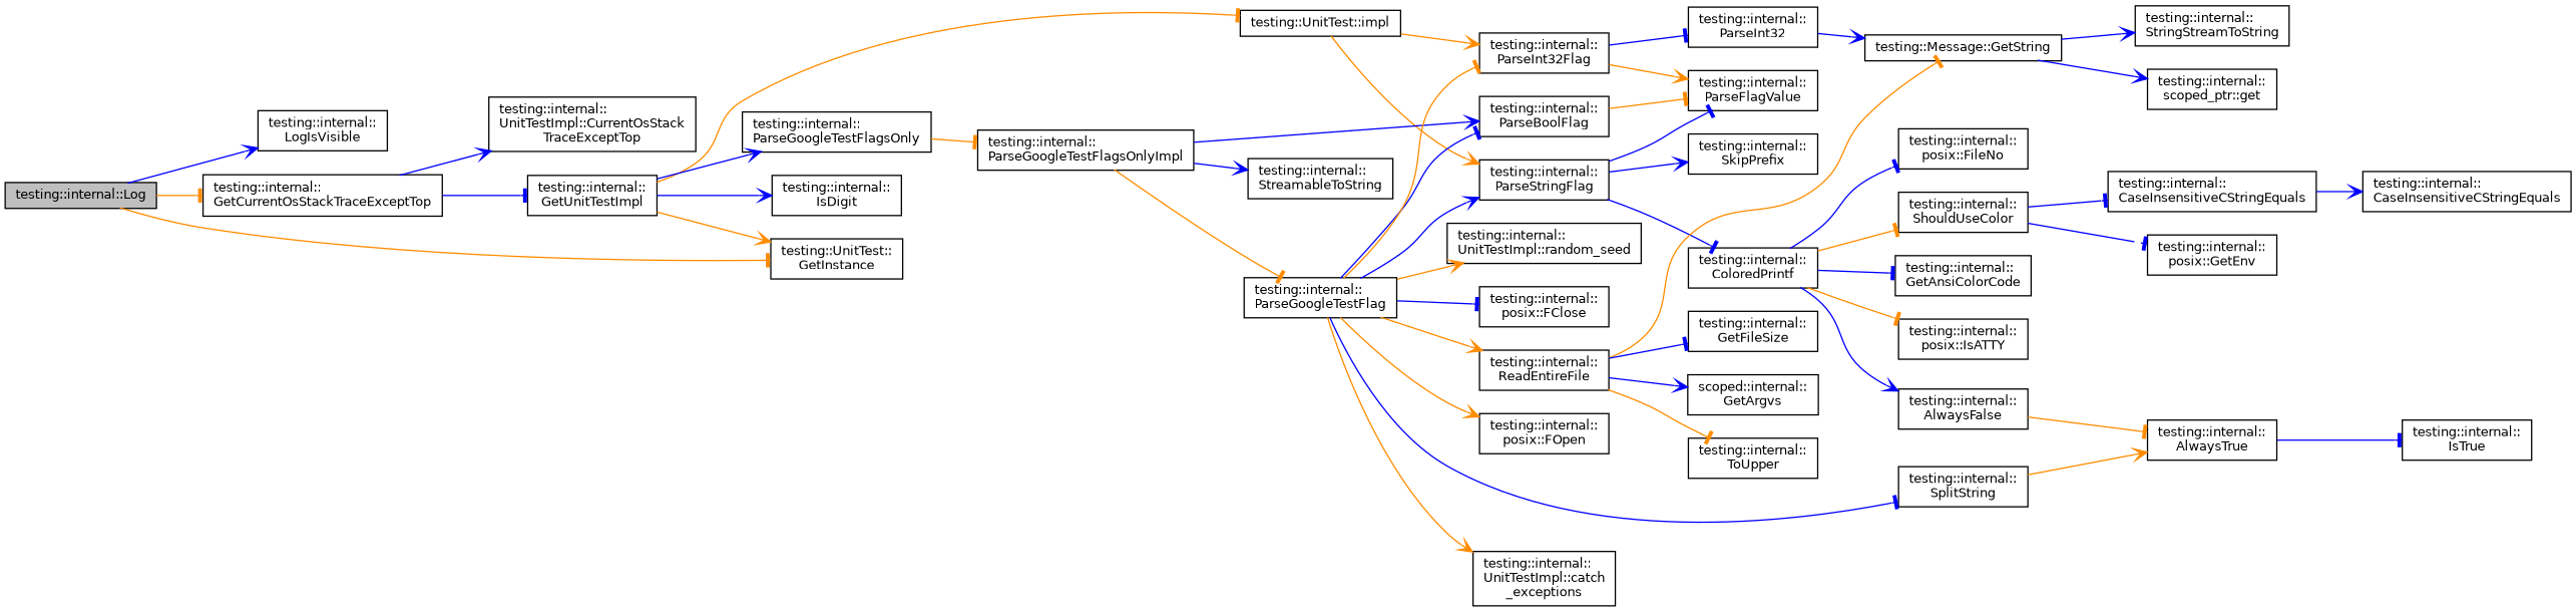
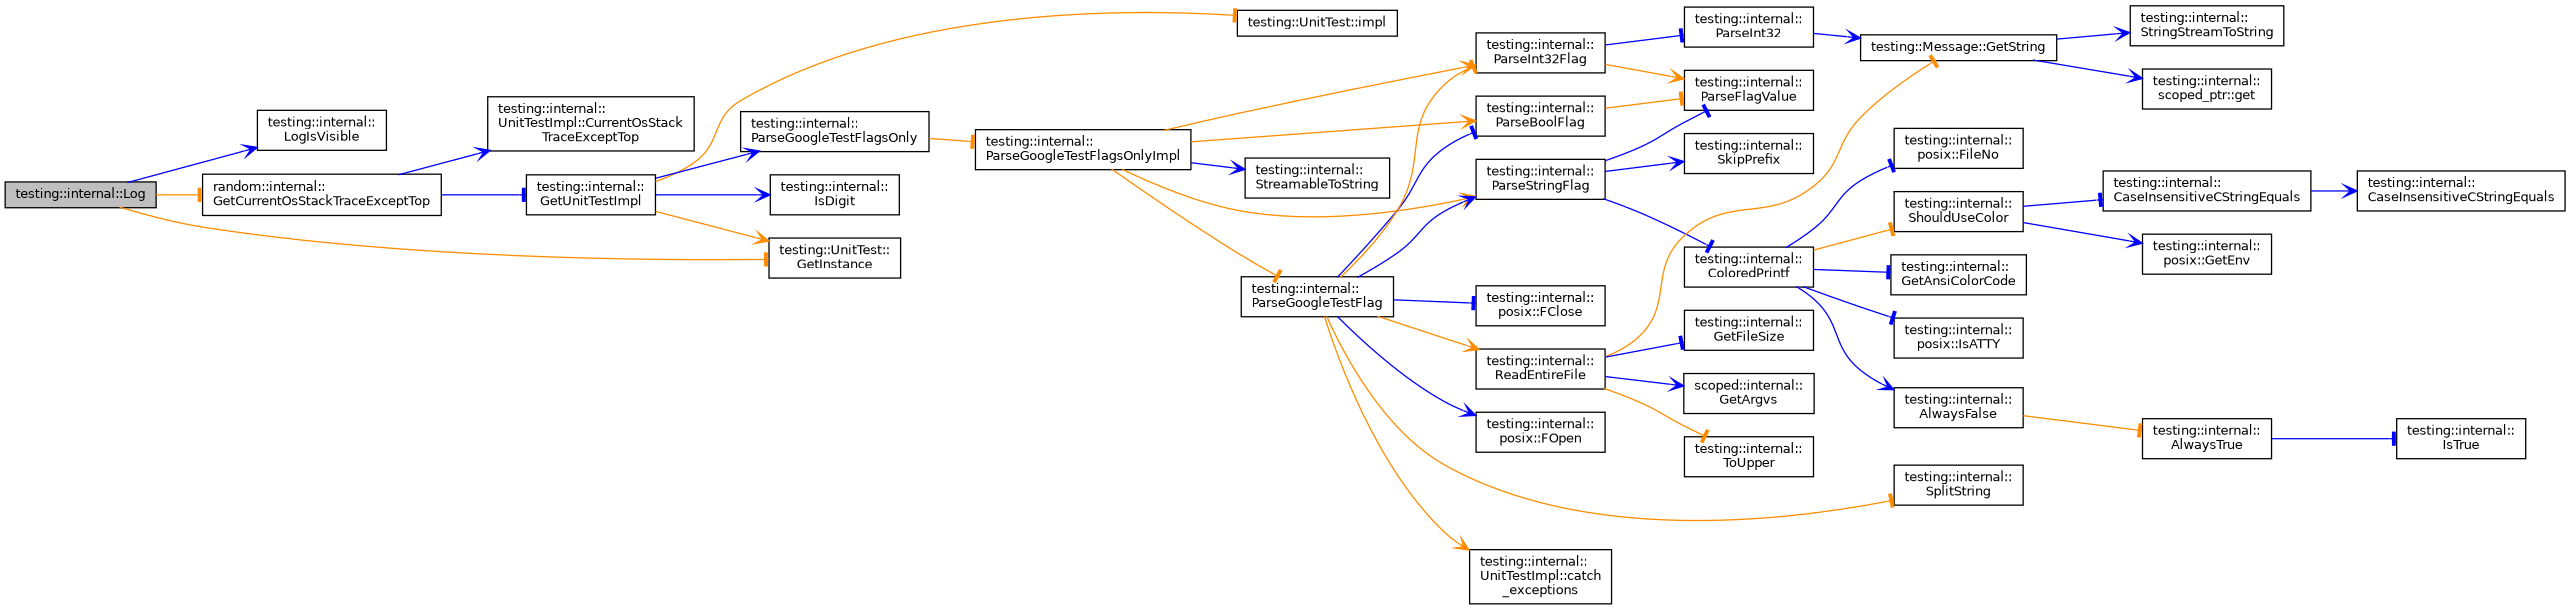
  digraph {
    rankdir=LR
    node [color=black fillcolor=white fontname=Helvetica fontsize=10 shape=record style=filled]
    edge [arrowhead=vee color=blue fontname=Helvetica fontsize=10 labelfontname=Helvetica labelfontsize=10 style=solid]
    n1 [fillcolor=grey75 fontcolor=black height=0.2 label="testing::internal::Log" width=0.4]
    n2 [height=0.2 label="testing::internal::\lLogIsVisible" width=0.4]
-   n3 [height=0.2 label="testing::internal::\lGetCurrentOsStackTraceExceptTop" width=0.4]
+   n3 [height=0.2 label="random::internal::\lGetCurrentOsStackTraceExceptTop" width=0.4]
    n4 [height=0.2 label="testing::UnitTest::\lGetInstance" width=0.4]
    n5 [height=0.2 label="testing::internal::\lGetUnitTestImpl" width=0.4]
    n6 [height=0.2 label="testing::internal::\lUnitTestImpl::CurrentOsStack\lTraceExceptTop" width=0.4]
    n7 [height=0.2 label="testing::UnitTest::impl" width=0.4]
    n8 [height=0.2 label="testing::internal::\lParseGoogleTestFlagsOnly" width=0.4]
    n9 [height=0.2 label="testing::internal::\lIsDigit" width=0.4]
    n10 [height=0.2 label="testing::internal::\lParseGoogleTestFlagsOnlyImpl" width=0.4]
    n11 [height=0.2 label="testing::internal::\lStreamableToString" width=0.4]
    n12 [height=0.2 label="testing::internal::\lParseBoolFlag" width=0.4]
    n13 [height=0.2 label="testing::internal::\lParseInt32Flag" width=0.4]
    n14 [height=0.2 label="testing::internal::\lParseStringFlag" width=0.4]
    n15 [height=0.2 label="testing::internal::\lParseGoogleTestFlag" width=0.4]
    n16 [height=0.2 label="testing::internal::\lParseFlagValue" width=0.4]
    n17 [height=0.2 label="testing::internal::\lParseInt32" width=0.4]
    n18 [height=0.2 label="testing::internal::\lSkipPrefix" width=0.4]
    n19 [height=0.2 label="testing::internal::\lColoredPrintf" width=0.4]
    n20 [height=0.2 label="testing::internal::\lUnitTestImpl::catch\l_exceptions" width=0.4]
-   n21 [height=0.2 label="testing::internal::\lUnitTestImpl::random_seed" width=0.4]
    n22 [height=0.2 label="testing::internal::\lposix::FOpen" width=0.4]
    n23 [height=0.2 label="testing::internal::\lReadEntireFile" width=0.4]
    n24 [height=0.2 label="testing::internal::\lposix::FClose" width=0.4]
    n25 [height=0.2 label="testing::internal::\lSplitString" width=0.4]
    n26 [height=0.2 label="testing::Message::GetString" width=0.4]
    n27 [height=0.2 label="testing::internal::\lStringStreamToString" width=0.4]
    n28 [height=0.2 label="testing::internal::\lscoped_ptr::get" width=0.4]
    n29 [height=0.2 label="testing::internal::\lAlwaysFalse" width=0.4]
    n30 [height=0.2 label="testing::internal::\lShouldUseColor" width=0.4]
    n31 [height=0.2 label="testing::internal::\lposix::IsATTY" width=0.4]
    n32 [height=0.2 label="testing::internal::\lposix::FileNo" width=0.4]
    n33 [height=0.2 label="testing::internal::\lGetAnsiColorCode" width=0.4]
    n34 [height=0.2 label="testing::internal::\lAlwaysTrue" width=0.4]
    n35 [height=0.2 label="testing::internal::\lCaseInsensitiveCStringEquals" width=0.4]
    n36 [height=0.2 label="testing::internal::\lposix::GetEnv" width=0.4]
    n37 [height=0.2 label="testing::internal::\lIsTrue" width=0.4]
    n38 [height=0.2 label="testing::internal::\lCaseInsensitiveCStringEquals" width=0.4]
    n39 [height=0.2 label="testing::internal::\lGetFileSize" width=0.4]
    n40 [height=0.2 label="scoped::internal::\lGetArgvs" width=0.4]
    n41 [height=0.2 label="testing::internal::\lToUpper" width=0.4]
    n1 -> n2
    n1 -> n3 [arrowhead=tee color=darkorange]
    n1 -> n4 [arrowhead=tee color=darkorange]
    n3 -> n5 [arrowhead=tee]
    n3 -> n6
    n5 -> n4 [color=darkorange]
    n5 -> n7 [arrowhead=tee color=darkorange]
    n5 -> n8
    n5 -> n9
    n8 -> n10 [arrowhead=tee color=darkorange]
    n10 -> n11
-   n10 -> n12
-   n7 -> n13 [color=darkorange]
-   n7 -> n14 [color=darkorange]
+   n10 -> n12 [color=darkorange]
+   n10 -> n13 [color=darkorange]
+   n10 -> n14 [color=darkorange]
    n10 -> n15 [arrowhead=tee color=darkorange]
    n12 -> n16 [arrowhead=tee color=darkorange]
    n13 -> n16 [color=darkorange]
    n13 -> n17 [arrowhead=tee]
    n14 -> n16 [arrowhead=tee]
    n14 -> n18
    n14 -> n19 [arrowhead=tee]
    n15 -> n12 [arrowhead=tee]
    n15 -> n13 [arrowhead=tee color=darkorange]
    n15 -> n14
    n15 -> n20 [color=darkorange]
-   n15 -> n21 [color=darkorange]
-   n15 -> n22 [color=darkorange]
+   n15 -> n22
    n15 -> n23 [color=darkorange]
    n15 -> n24 [arrowhead=tee]
-   n15 -> n25 [arrowhead=tee]
+   n15 -> n25 [arrowhead=tee color=darkorange]
    n17 -> n26
    n19 -> n29
    n19 -> n30 [arrowhead=tee color=darkorange]
-   n19 -> n31 [arrowhead=tee color=darkorange]
+   n19 -> n31 [arrowhead=tee]
    n19 -> n32 [arrowhead=tee]
    n19 -> n33 [arrowhead=tee]
    n23 -> n26 [arrowhead=tee color=darkorange]
    n23 -> n39 [arrowhead=tee]
    n23 -> n40
    n23 -> n41 [arrowhead=tee color=darkorange]
-   n25 -> n34 [color=darkorange]
    n26 -> n27
    n26 -> n28
    n29 -> n34 [arrowhead=tee color=darkorange]
    n30 -> n35 [arrowhead=tee]
-   n30 -> n36 [arrowhead=tee]
+   n30 -> n36
    n34 -> n37 [arrowhead=tee]
    n35 -> n38
  }
